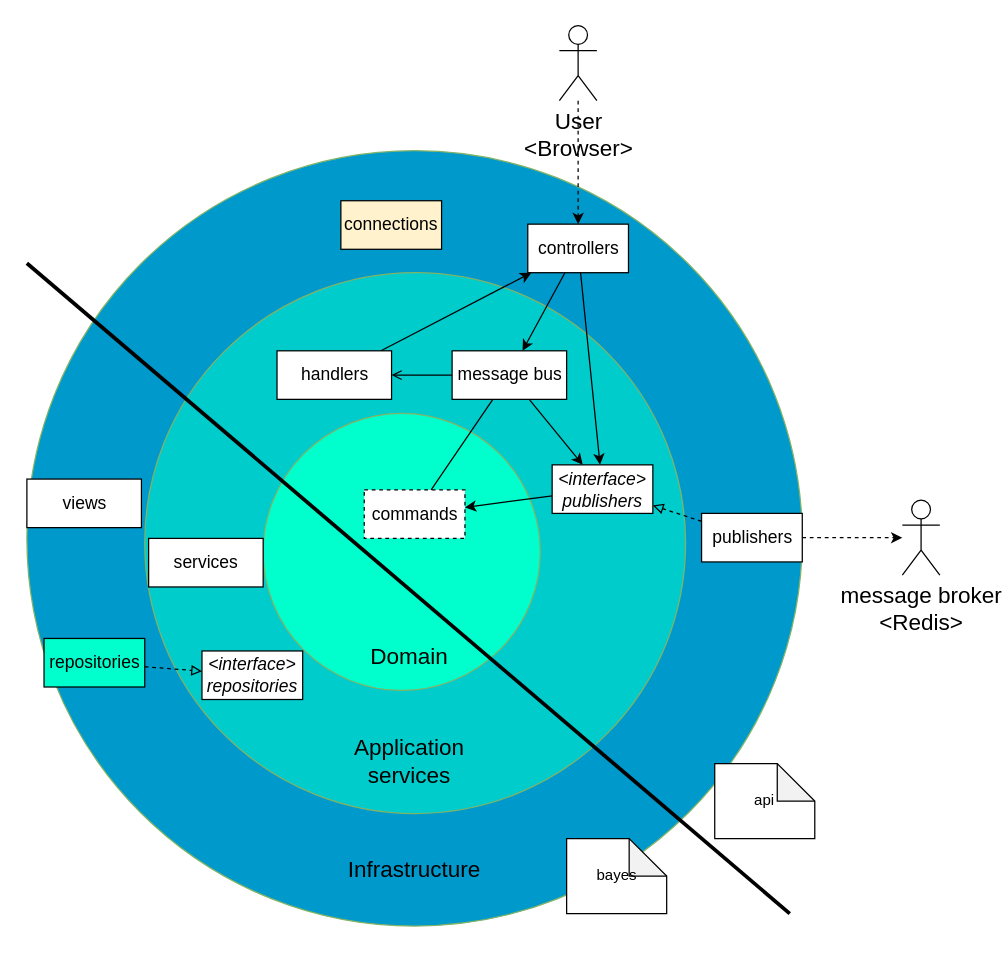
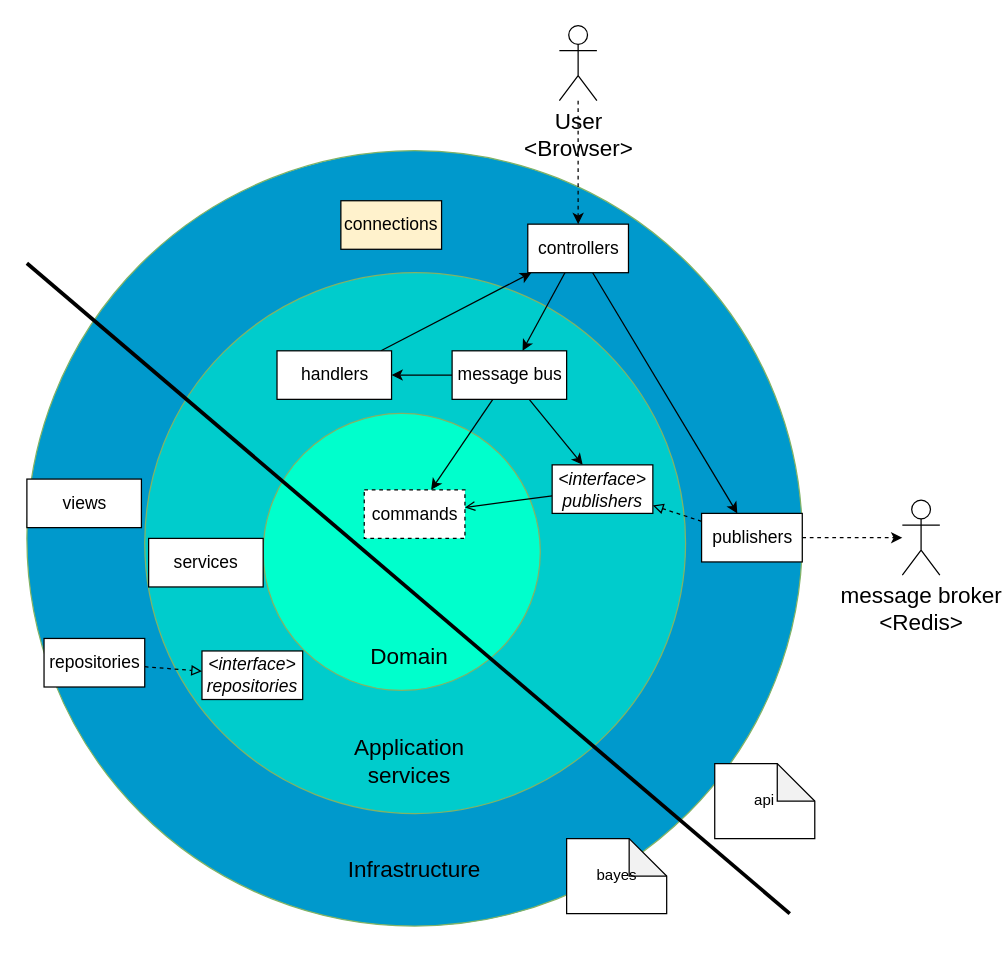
  <mxCell id="0" />
  <mxCell id="1" parent="0" />
  <mxCell id="2" value="" style="group" parent="1" vertex="1" connectable="0"><mxGeometry x="21" y="120" width="630" height="620" as="geometry" /></mxCell>
  <mxCell id="3" value="" style="ellipse;whiteSpace=wrap;html=1;aspect=fixed;fillColor=#0099cc;strokeColor=#82b366;" parent="2" vertex="1"><mxGeometry width="620" height="620" as="geometry" /></mxCell>
  <mxCell id="4" value="" style="ellipse;whiteSpace=wrap;html=1;aspect=fixed;fillColor=#00cccc;strokeColor=#82b366;" parent="2" vertex="1"><mxGeometry x="94.23" y="97.54" width="432.46" height="432.46" as="geometry" /></mxCell>
  <mxCell id="5" value="" style="ellipse;whiteSpace=wrap;html=1;aspect=fixed;fillColor=#00ffcc;strokeColor=#82b366;align=center;" parent="2" vertex="1"><mxGeometry x="188.93" y="210" width="221.58" height="221.58" as="geometry" /></mxCell>
  <mxCell id="6" style="rounded=0;orthogonalLoop=1;jettySize=auto;html=1;fontSize=14;endArrow=block;endFill=0;dashed=1;" parent="2" edge="1"><mxGeometry relative="1" as="geometry"><mxPoint x="187.375" y="88.817" as="sourcePoint" /></mxGeometry></mxCell>
  <mxCell id="7" style="rounded=0;orthogonalLoop=1;jettySize=auto;html=1;" parent="2" edge="1"><mxGeometry relative="1" as="geometry"><mxPoint x="169.506" y="88.817" as="sourcePoint" /></mxGeometry></mxCell>
- <mxCell id="8" style="rounded=0;orthogonalLoop=1;jettySize=auto;html=1;" parent="2" source="10" target="24" edge="1"><mxGeometry relative="1" as="geometry" /></mxCell>
+ <mxCell id="8" style="rounded=0;orthogonalLoop=1;jettySize=auto;html=1;" parent="2" source="10" target="17" edge="1"><mxGeometry relative="1" as="geometry" /></mxCell>
  <mxCell id="9" style="rounded=0;orthogonalLoop=1;jettySize=auto;html=1;" edge="1" parent="2" source="10" target="22"><mxGeometry relative="1" as="geometry" /></mxCell>
  <mxCell id="10" value="controllers" style="html=1;fontSize=14;" parent="2" vertex="1"><mxGeometry x="400.509" y="58.725" width="80.518" height="38.816" as="geometry" /></mxCell>
  <mxCell id="11" style="rounded=0;orthogonalLoop=1;jettySize=auto;html=1;endArrow=block;endFill=0;dashed=1;" parent="2" edge="1"><mxGeometry relative="1" as="geometry"><mxPoint x="501.013" y="299.409" as="targetPoint" /></mxGeometry></mxCell>
  <mxCell id="12" value="commands" style="html=1;fontSize=14;dashed=1;" parent="2" vertex="1"><mxGeometry x="269.745" y="271.182" width="80.518" height="38.816" as="geometry" /></mxCell>
  <mxCell id="13" value="&lt;font style=&quot;font-size: 18px;&quot;&gt;Domain&lt;/font&gt;" style="text;html=1;strokeColor=none;fillColor=none;align=center;verticalAlign=middle;whiteSpace=wrap;rounded=0;" parent="2" vertex="1"><mxGeometry x="272.14" y="390" width="67.86" height="30" as="geometry" /></mxCell>
  <mxCell id="14" value="&lt;font style=&quot;font-size: 18px;&quot;&gt;Infrastructure&lt;/font&gt;" style="text;html=1;strokeColor=none;fillColor=none;align=center;verticalAlign=middle;whiteSpace=wrap;rounded=0;" parent="2" vertex="1"><mxGeometry x="251.07" y="560" width="117.86" height="30" as="geometry" /></mxCell>
  <mxCell id="15" value="&lt;font style=&quot;font-size: 18px;&quot;&gt;Application services&lt;/font&gt;" style="text;html=1;strokeColor=none;fillColor=none;align=center;verticalAlign=middle;whiteSpace=wrap;rounded=0;" parent="2" vertex="1"><mxGeometry x="257.14" y="464" width="97.86" height="50" as="geometry" /></mxCell>
  <mxCell id="16" style="rounded=0;orthogonalLoop=1;jettySize=auto;html=1;dashed=1;endArrow=block;endFill=0;" edge="1" parent="2" source="17" target="24"><mxGeometry relative="1" as="geometry" /></mxCell>
  <mxCell id="17" value="publishers" style="html=1;fontSize=14;" parent="2" vertex="1"><mxGeometry x="539.479" y="290.005" width="80.518" height="38.816" as="geometry" /></mxCell>
  <mxCell id="18" value="connections" style="html=1;fontSize=14;fillColor=#fff2cc;" vertex="1" parent="2"><mxGeometry x="251.065" y="40.002" width="80.518" height="38.816" as="geometry" /></mxCell>
  <mxCell id="19" style="rounded=0;orthogonalLoop=1;jettySize=auto;html=1;" edge="1" parent="2" source="22" target="24"><mxGeometry relative="1" as="geometry" /></mxCell>
- <mxCell id="20" style="rounded=0;orthogonalLoop=1;jettySize=auto;html=1;endArrow=open;" edge="1" parent="2" source="22" target="26"><mxGeometry relative="1" as="geometry" /></mxCell>
- <mxCell id="21" style="rounded=0;orthogonalLoop=1;jettySize=auto;html=1;endArrow=none;" edge="1" parent="2" source="22" target="12"><mxGeometry relative="1" as="geometry" /></mxCell>
+ <mxCell id="20" style="rounded=0;orthogonalLoop=1;jettySize=auto;html=1;" edge="1" parent="2" source="22" target="26"><mxGeometry relative="1" as="geometry" /></mxCell>
+ <mxCell id="21" style="rounded=0;orthogonalLoop=1;jettySize=auto;html=1;" edge="1" parent="2" source="22" target="12"><mxGeometry relative="1" as="geometry" /></mxCell>
  <mxCell id="22" value="message bus" style="html=1;fontSize=14;" vertex="1" parent="2"><mxGeometry x="340" y="160" width="91.58" height="38.82" as="geometry" /></mxCell>
- <mxCell id="23" style="rounded=0;orthogonalLoop=1;jettySize=auto;html=1;" edge="1" parent="2" source="24" target="12"><mxGeometry relative="1" as="geometry" /></mxCell>
+ <mxCell id="23" style="rounded=0;orthogonalLoop=1;jettySize=auto;html=1;endArrow=open;" edge="1" parent="2" source="24" target="12"><mxGeometry relative="1" as="geometry" /></mxCell>
  <mxCell id="24" value="&amp;lt;interface&amp;gt;&lt;br&gt;publishers" style="html=1;fontSize=14;fontStyle=2" vertex="1" parent="2"><mxGeometry x="419.999" y="251.185" width="80.518" height="38.816" as="geometry" /></mxCell>
  <mxCell id="25" style="rounded=0;orthogonalLoop=1;jettySize=auto;html=1;" edge="1" parent="2" source="26" target="10"><mxGeometry relative="1" as="geometry" /></mxCell>
  <mxCell id="26" value="handlers" style="html=1;fontSize=14;" vertex="1" parent="2"><mxGeometry x="200.0" y="160" width="91.58" height="38.82" as="geometry" /></mxCell>
  <mxCell id="27" value="services" style="html=1;fontSize=14;" vertex="1" parent="2"><mxGeometry x="97.35" y="310" width="91.58" height="38.82" as="geometry" /></mxCell>
  <mxCell id="28" value="&amp;lt;interface&amp;gt;&lt;br&gt;repositories" style="html=1;fontSize=14;fontStyle=2" vertex="1" parent="2"><mxGeometry x="139.999" y="400.005" width="80.518" height="38.816" as="geometry" /></mxCell>
  <mxCell id="29" style="rounded=0;orthogonalLoop=1;jettySize=auto;html=1;endArrow=block;endFill=0;dashed=1;" edge="1" parent="2" source="30" target="28"><mxGeometry relative="1" as="geometry" /></mxCell>
- <mxCell id="30" value="repositories" style="html=1;fontSize=14;fillColor=#00ffcc;" vertex="1" parent="2"><mxGeometry x="13.709" y="390.005" width="80.518" height="38.816" as="geometry" /></mxCell>
+ <mxCell id="30" value="repositories" style="html=1;fontSize=14;" vertex="1" parent="2"><mxGeometry x="13.709" y="390.005" width="80.518" height="38.816" as="geometry" /></mxCell>
  <mxCell id="31" value="views" style="html=1;fontSize=14;" vertex="1" parent="2"><mxGeometry x="-2.842e-14" y="262.56" width="91.58" height="38.82" as="geometry" /></mxCell>
  <mxCell id="32" value="api" style="shape=note;whiteSpace=wrap;html=1;backgroundOutline=1;darkOpacity=0.05;" vertex="1" parent="2"><mxGeometry x="550" y="490" width="80" height="60" as="geometry" /></mxCell>
  <mxCell id="33" value="bayes" style="shape=note;whiteSpace=wrap;html=1;backgroundOutline=1;darkOpacity=0.05;" vertex="1" parent="2"><mxGeometry x="431.58" y="550" width="80" height="60" as="geometry" /></mxCell>
  <mxCell id="34" style="edgeStyle=none;rounded=0;orthogonalLoop=1;jettySize=auto;html=1;fontSize=18;dashed=1;" parent="1" source="35" target="10" edge="1"><mxGeometry relative="1" as="geometry" /></mxCell>
  <mxCell id="35" value="User&lt;br&gt;&amp;lt;Browser&amp;gt;" style="shape=umlActor;verticalLabelPosition=bottom;verticalAlign=top;html=1;outlineConnect=0;fontSize=18;" parent="1" vertex="1"><mxGeometry x="446.77" width="30" height="60" as="geometry" y="20" /></mxCell>
  <mxCell id="36" value="message broker&lt;br&gt;&amp;lt;Redis&amp;gt;" style="shape=umlActor;verticalLabelPosition=bottom;verticalAlign=top;html=1;outlineConnect=0;fontSize=18;" vertex="1" parent="1"><mxGeometry x="721" y="399.41" width="30" height="60" as="geometry" /></mxCell>
  <mxCell id="37" style="rounded=0;orthogonalLoop=1;jettySize=auto;html=1;dashed=1;" edge="1" parent="1" source="17" target="36"><mxGeometry relative="1" as="geometry" /></mxCell>
  <mxCell id="38" value="" style="endArrow=none;html=1;rounded=0;strokeWidth=3;" edge="1" parent="1"><mxGeometry width="50" height="50" relative="1" as="geometry"><mxPoint x="21" y="210" as="sourcePoint" /><mxPoint x="631" y="730" as="targetPoint" /></mxGeometry></mxCell>
